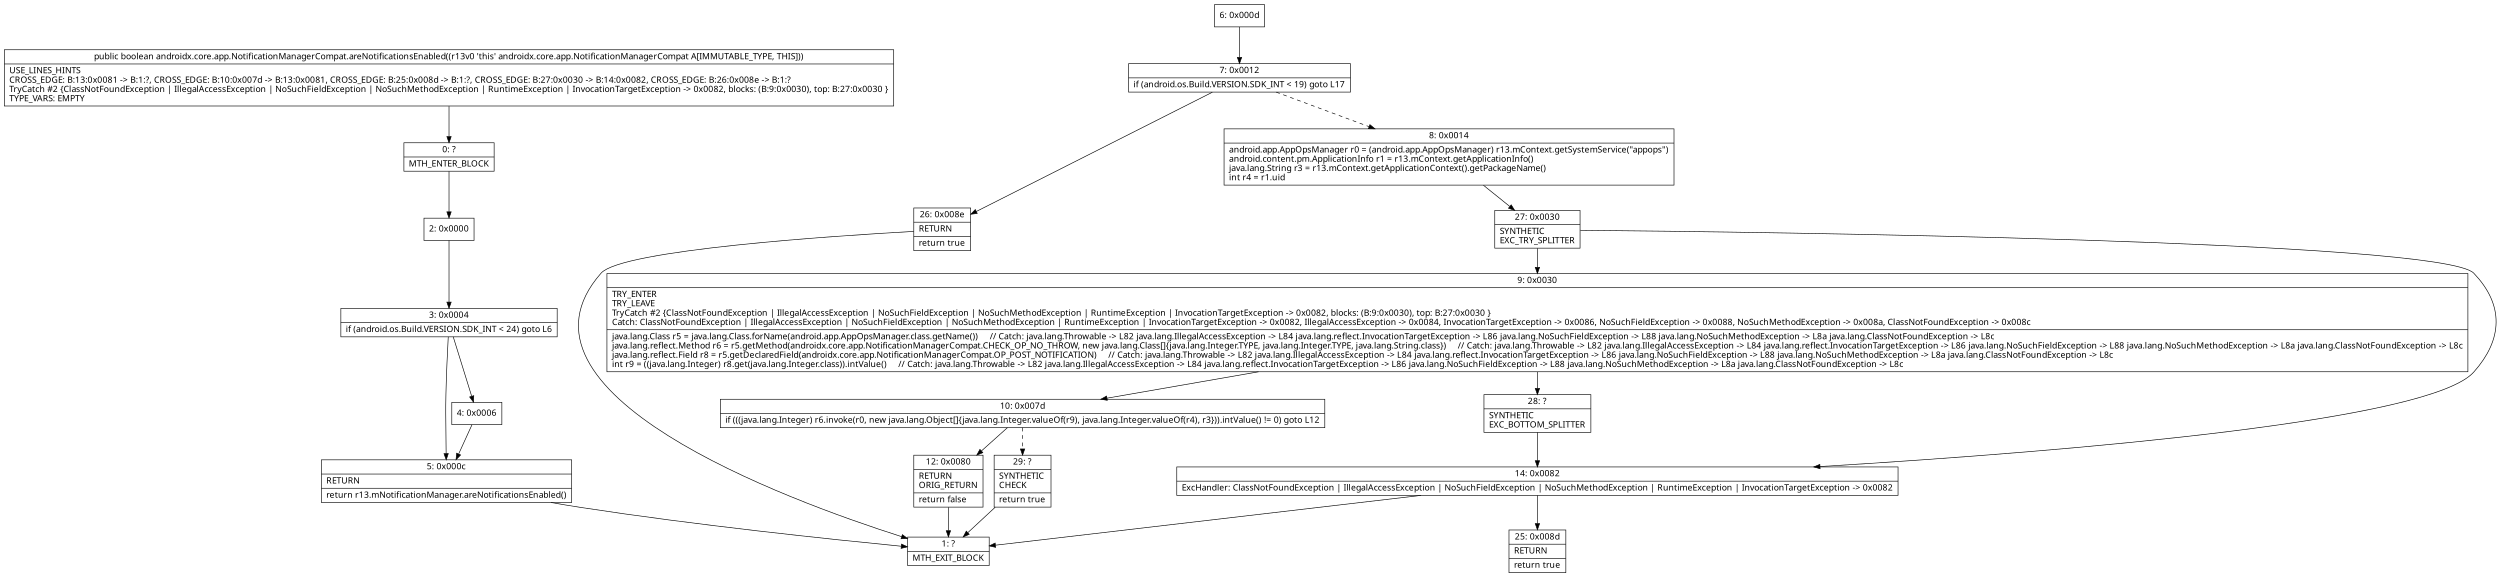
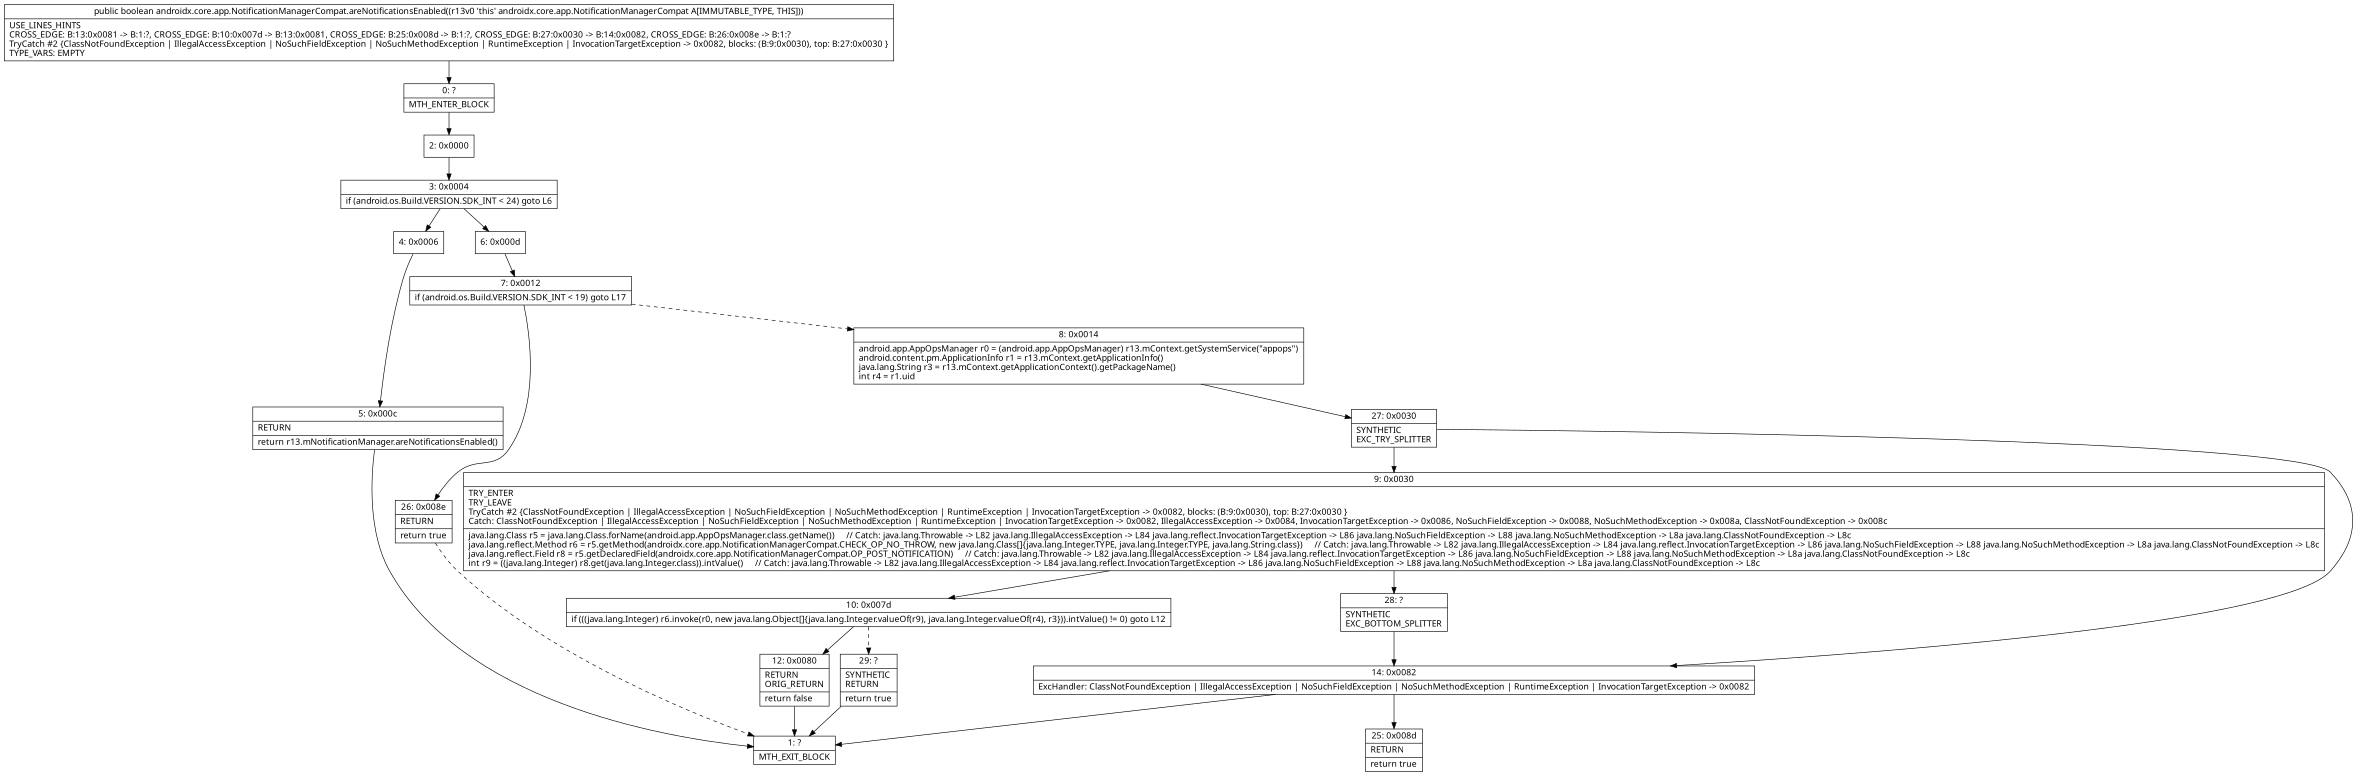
  digraph {
    fontname="Noto Sans"
    node [fontname="Noto Sans" shape=record]
    edge [fontname="Noto Sans"]
    n1 [label="{0\:\ ?|MTH_ENTER_BLOCK\l}"]
    n2 [label="{2\:\ 0x0000}"]
    n3 [label="{3\:\ 0x0004|if (android.os.Build.VERSION.SDK_INT \< 24) goto L6\l}"]
    n4 [label="{4\:\ 0x0006}"]
    n5 [label="{6\:\ 0x000d}"]
    n6 [label="{5\:\ 0x000c|RETURN\l|return r13.mNotificationManager.areNotificationsEnabled()\l}"]
    n7 [label="{7\:\ 0x0012|if (android.os.Build.VERSION.SDK_INT \< 19) goto L17\l}"]
    n8 [label="{1\:\ ?|MTH_EXIT_BLOCK\l}"]
    n9 [label="{8\:\ 0x0014|android.app.AppOpsManager r0 = (android.app.AppOpsManager) r13.mContext.getSystemService(\"appops\")\landroid.content.pm.ApplicationInfo r1 = r13.mContext.getApplicationInfo()\ljava.lang.String r3 = r13.mContext.getApplicationContext().getPackageName()\lint r4 = r1.uid\l}"]
    n10 [label="{26\:\ 0x008e|RETURN\l|return true\l}"]
    n11 [label="{27\:\ 0x0030|SYNTHETIC\lEXC_TRY_SPLITTER\l}"]
    n12 [label="{9\:\ 0x0030|TRY_ENTER\lTRY_LEAVE\lTryCatch #2 \{ClassNotFoundException \| IllegalAccessException \| NoSuchFieldException \| NoSuchMethodException \| RuntimeException \| InvocationTargetException \-\> 0x0082, blocks: (B:9:0x0030), top: B:27:0x0030 \}\lCatch: ClassNotFoundException \| IllegalAccessException \| NoSuchFieldException \| NoSuchMethodException \| RuntimeException \| InvocationTargetException \-\> 0x0082, IllegalAccessException \-\> 0x0084, InvocationTargetException \-\> 0x0086, NoSuchFieldException \-\> 0x0088, NoSuchMethodException \-\> 0x008a, ClassNotFoundException \-\> 0x008c\l|java.lang.Class r5 = java.lang.Class.forName(android.app.AppOpsManager.class.getName())     \/\/ Catch: java.lang.Throwable \-\> L82 java.lang.IllegalAccessException \-\> L84 java.lang.reflect.InvocationTargetException \-\> L86 java.lang.NoSuchFieldException \-\> L88 java.lang.NoSuchMethodException \-\> L8a java.lang.ClassNotFoundException \-\> L8c\ljava.lang.reflect.Method r6 = r5.getMethod(androidx.core.app.NotificationManagerCompat.CHECK_OP_NO_THROW, new java.lang.Class[]\{java.lang.Integer.TYPE, java.lang.Integer.TYPE, java.lang.String.class\})     \/\/ Catch: java.lang.Throwable \-\> L82 java.lang.IllegalAccessException \-\> L84 java.lang.reflect.InvocationTargetException \-\> L86 java.lang.NoSuchFieldException \-\> L88 java.lang.NoSuchMethodException \-\> L8a java.lang.ClassNotFoundException \-\> L8c\ljava.lang.reflect.Field r8 = r5.getDeclaredField(androidx.core.app.NotificationManagerCompat.OP_POST_NOTIFICATION)     \/\/ Catch: java.lang.Throwable \-\> L82 java.lang.IllegalAccessException \-\> L84 java.lang.reflect.InvocationTargetException \-\> L86 java.lang.NoSuchFieldException \-\> L88 java.lang.NoSuchMethodException \-\> L8a java.lang.ClassNotFoundException \-\> L8c\lint r9 = ((java.lang.Integer) r8.get(java.lang.Integer.class)).intValue()     \/\/ Catch: java.lang.Throwable \-\> L82 java.lang.IllegalAccessException \-\> L84 java.lang.reflect.InvocationTargetException \-\> L86 java.lang.NoSuchFieldException \-\> L88 java.lang.NoSuchMethodException \-\> L8a java.lang.ClassNotFoundException \-\> L8c\l}"]
    n13 [label="{14\:\ 0x0082|ExcHandler: ClassNotFoundException \| IllegalAccessException \| NoSuchFieldException \| NoSuchMethodException \| RuntimeException \| InvocationTargetException \-\> 0x0082\l}"]
    n14 [label="{10\:\ 0x007d|if (((java.lang.Integer) r6.invoke(r0, new java.lang.Object[]\{java.lang.Integer.valueOf(r9), java.lang.Integer.valueOf(r4), r3\})).intValue() != 0) goto L12\l}"]
    n15 [label="{28\:\ ?|SYNTHETIC\lEXC_BOTTOM_SPLITTER\l}"]
    n16 [label="{25\:\ 0x008d|RETURN\l|return true\l}"]
    n17 [label="{12\:\ 0x0080|RETURN\lORIG_RETURN\l|return false\l}"]
-   n18 [label="{29\:\ ?|SYNTHETIC\lCHECK\l|return true\l}"]
+   n18 [label="{29\:\ ?|SYNTHETIC\lRETURN\l|return true\l}"]
    n19 [label="{public boolean androidx.core.app.NotificationManagerCompat.areNotificationsEnabled((r13v0 'this' androidx.core.app.NotificationManagerCompat A[IMMUTABLE_TYPE, THIS]))  | USE_LINES_HINTS\lCROSS_EDGE: B:13:0x0081 \-\> B:1:?, CROSS_EDGE: B:10:0x007d \-\> B:13:0x0081, CROSS_EDGE: B:25:0x008d \-\> B:1:?, CROSS_EDGE: B:27:0x0030 \-\> B:14:0x0082, CROSS_EDGE: B:26:0x008e \-\> B:1:?\lTryCatch #2 \{ClassNotFoundException \| IllegalAccessException \| NoSuchFieldException \| NoSuchMethodException \| RuntimeException \| InvocationTargetException \-\> 0x0082, blocks: (B:9:0x0030), top: B:27:0x0030 \}\lTYPE_VARS: EMPTY\l}"]
    n1 -> n2
    n2 -> n3
    n3 -> n4 [style=solid]
-   n3 -> n6
+   n3 -> n5
    n4 -> n6
    n5 -> n7
    n6 -> n8
    n7 -> n9 [style=dashed]
    n7 -> n10
    n9 -> n11
-   n10 -> n8
+   n10 -> n8 [style=dashed]
    n11 -> n12
    n11 -> n13
    n12 -> n14
    n12 -> n15
    n13 -> n8
    n13 -> n16
    n14 -> n17
    n14 -> n18 [style=dashed]
    n15 -> n13
    n17 -> n8
    n18 -> n8
    n19 -> n1
  }
